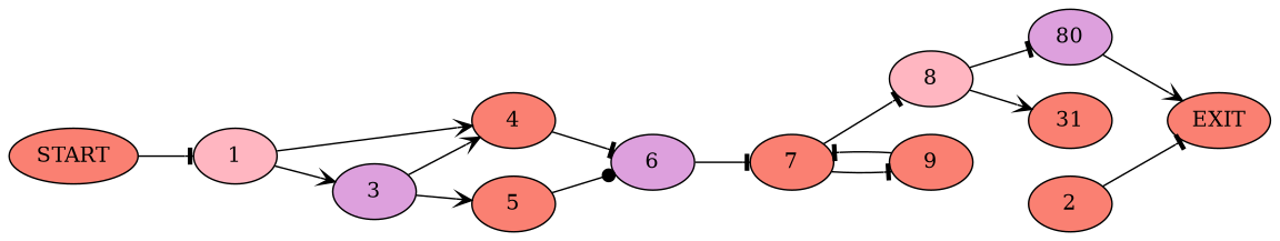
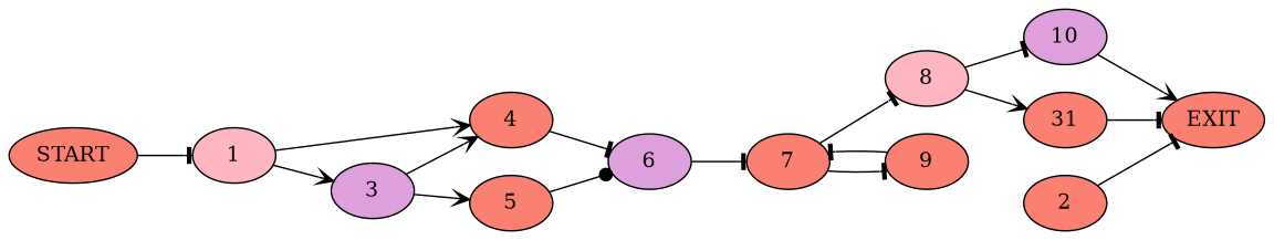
  digraph {
    rankdir=LR
    node [fillcolor=salmon style=filled]
    edge [arrowhead=tee]
    n1 [label=START]
    1 [fillcolor=lightpink]
    3 [fillcolor=plum]
    4
    n5 [label=EXIT]
    2
    5
    6 [fillcolor=plum]
    7
    8 [fillcolor=lightpink]
    9
-   10 [fillcolor=plum label=80]
+   10 [fillcolor=plum]
    n13 [label=31]
    n1 -> 1
    1 -> 3 [arrowhead=vee]
    1 -> 4 [arrowhead=vee]
    3 -> 4 [arrowhead=vee]
    3 -> 5 [arrowhead=vee]
    4 -> 6
    2 -> n5
    5 -> 6 [arrowhead=dot]
    6 -> 7
    7 -> 8
    7 -> 9
    8 -> 10
    8 -> n13 [arrowhead=vee]
    9 -> 7
    10 -> n5 [arrowhead=vee]
+   n13 -> n5
  }
